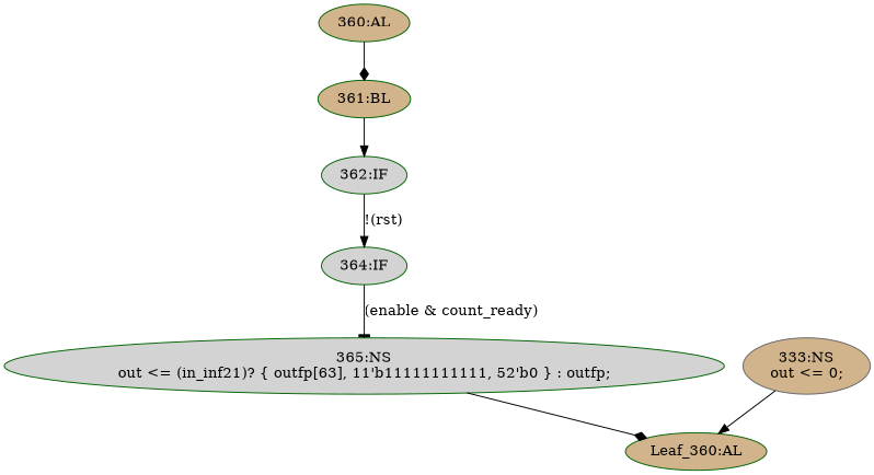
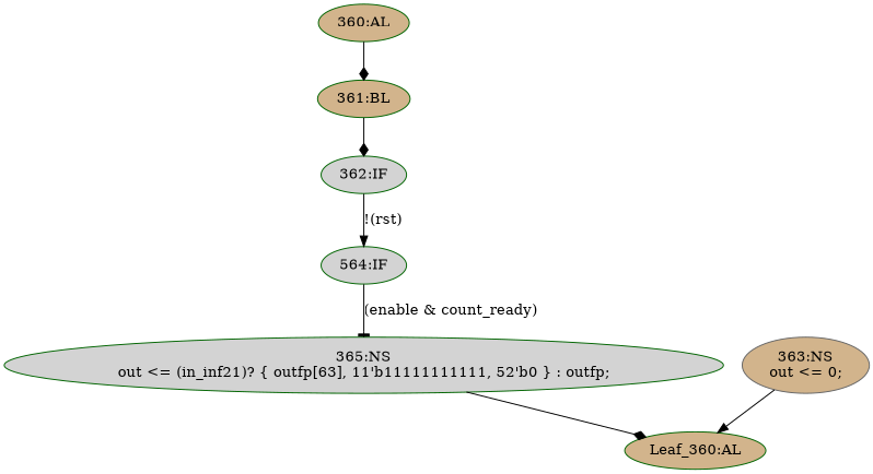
  strict digraph {
    node [color=darkgreen fillcolor=tan style=filled statements="[]" typ=IfStatement]
    edge [arrowhead=normal cond="[]" lineno=None]
    n1 [def_var="['out']" label="Leaf_360:AL" statements="" typ=""]
    n2 [ast="<pyverilog.vparser.ast.Block object at 0x7f4cf163f7d0>" label="361:BL" typ=Block]
    n3 [ast="<pyverilog.vparser.ast.IfStatement object at 0x7f4cf163f750>" fillcolor=lightgrey label="362:IF"]
-   n4 [ast="<pyverilog.vparser.ast.IfStatement object at 0x7f4cf148bad0>" fillcolor=lightgrey label="364:IF"]
+   n4 [ast="<pyverilog.vparser.ast.IfStatement object at 0x7f4cf148bad0>" fillcolor=lightgrey label="564:IF"]
    n5 [ast="<pyverilog.vparser.ast.NonblockingSubstitution object at 0x7f4cf16bcc50>" fillcolor=lightgrey label="365:NS\nout <= (in_inf21)? { outfp[63], 11'b11111111111, 52'b0 } : outfp;" statements="[<pyverilog.vparser.ast.NonblockingSubstitution object at 0x7f4cf16bcc50>]" typ=NonblockingSubstitution]
-   n6 [ast="<pyverilog.vparser.ast.NonblockingSubstitution object at 0x7f4cf161c910>" color=gray40 label="333:NS\nout <= 0;" statements="[<pyverilog.vparser.ast.NonblockingSubstitution object at 0x7f4cf161c910>]" typ=NonblockingSubstitution]
+   n6 [ast="<pyverilog.vparser.ast.NonblockingSubstitution object at 0x7f4cf161c910>" color=gray40 label="363:NS\nout <= 0;" statements="[<pyverilog.vparser.ast.NonblockingSubstitution object at 0x7f4cf161c910>]" typ=NonblockingSubstitution]
    n7 [ast="<pyverilog.vparser.ast.Always object at 0x7f4cf160d450>" clk_sens=True label="360:AL" sens="['clk']" typ=Always use_var="['rst', 'in_inf21', 'enable', 'count_ready', 'outfp']"]
-   n2 -> n3
+   n2 -> n3 [arrowhead=diamond]
    n3 -> n4 [cond="['rst']" label="!(rst)" lineno=362]
    n4 -> n5 [arrowhead=tee cond="['enable', 'count_ready']" label="(enable & count_ready)" lineno=364]
    n5 -> n1 [arrowhead=diamond]
    n6 -> n1
    n7 -> n2 [arrowhead=diamond]
  }
